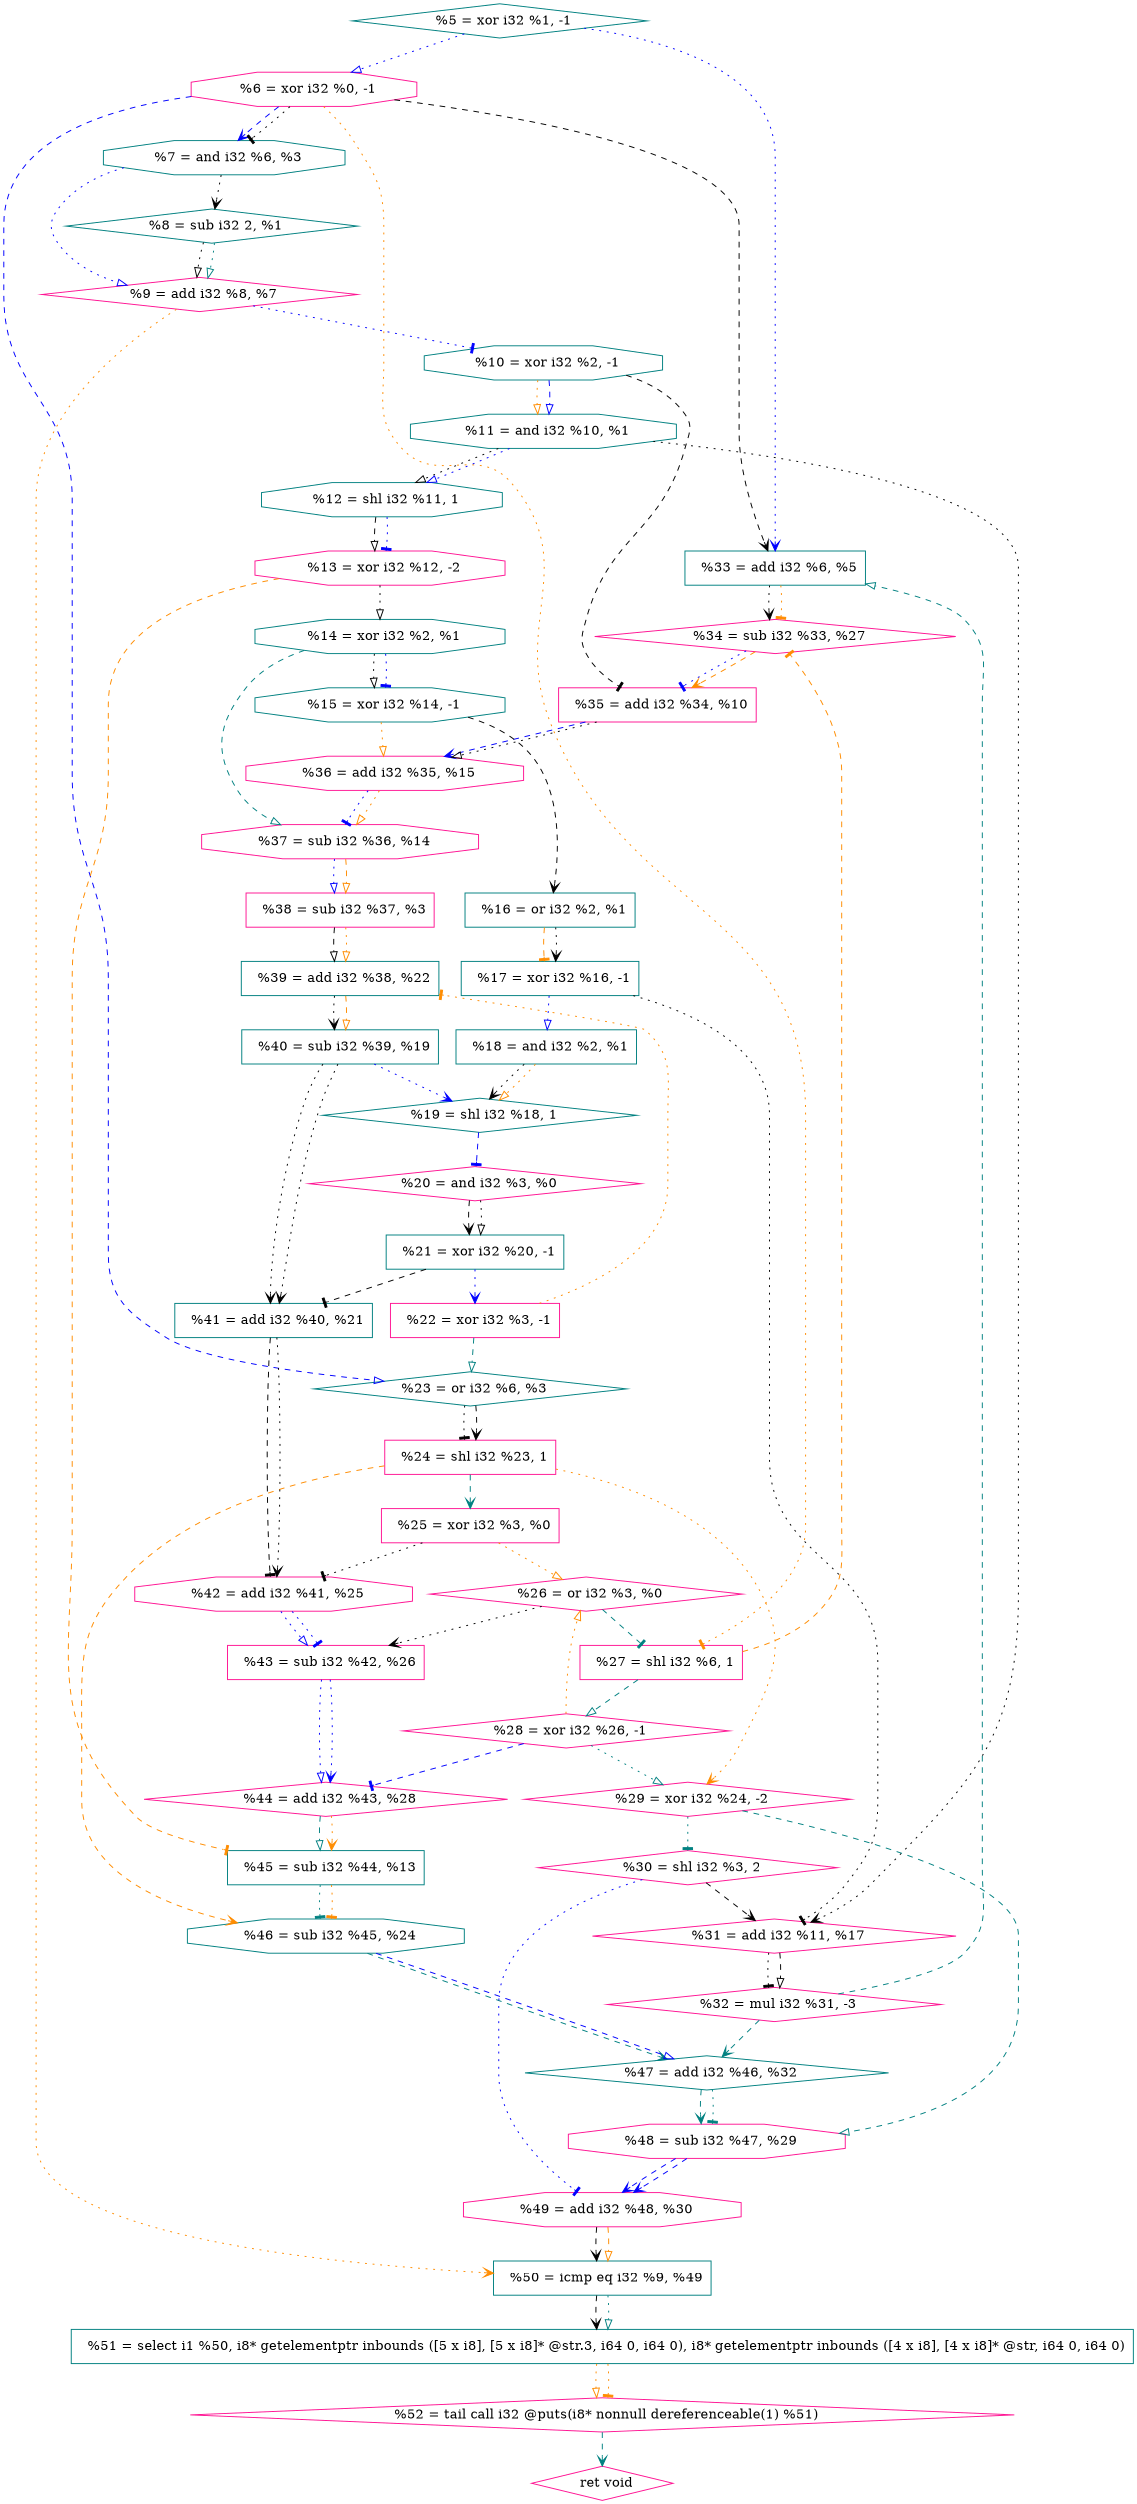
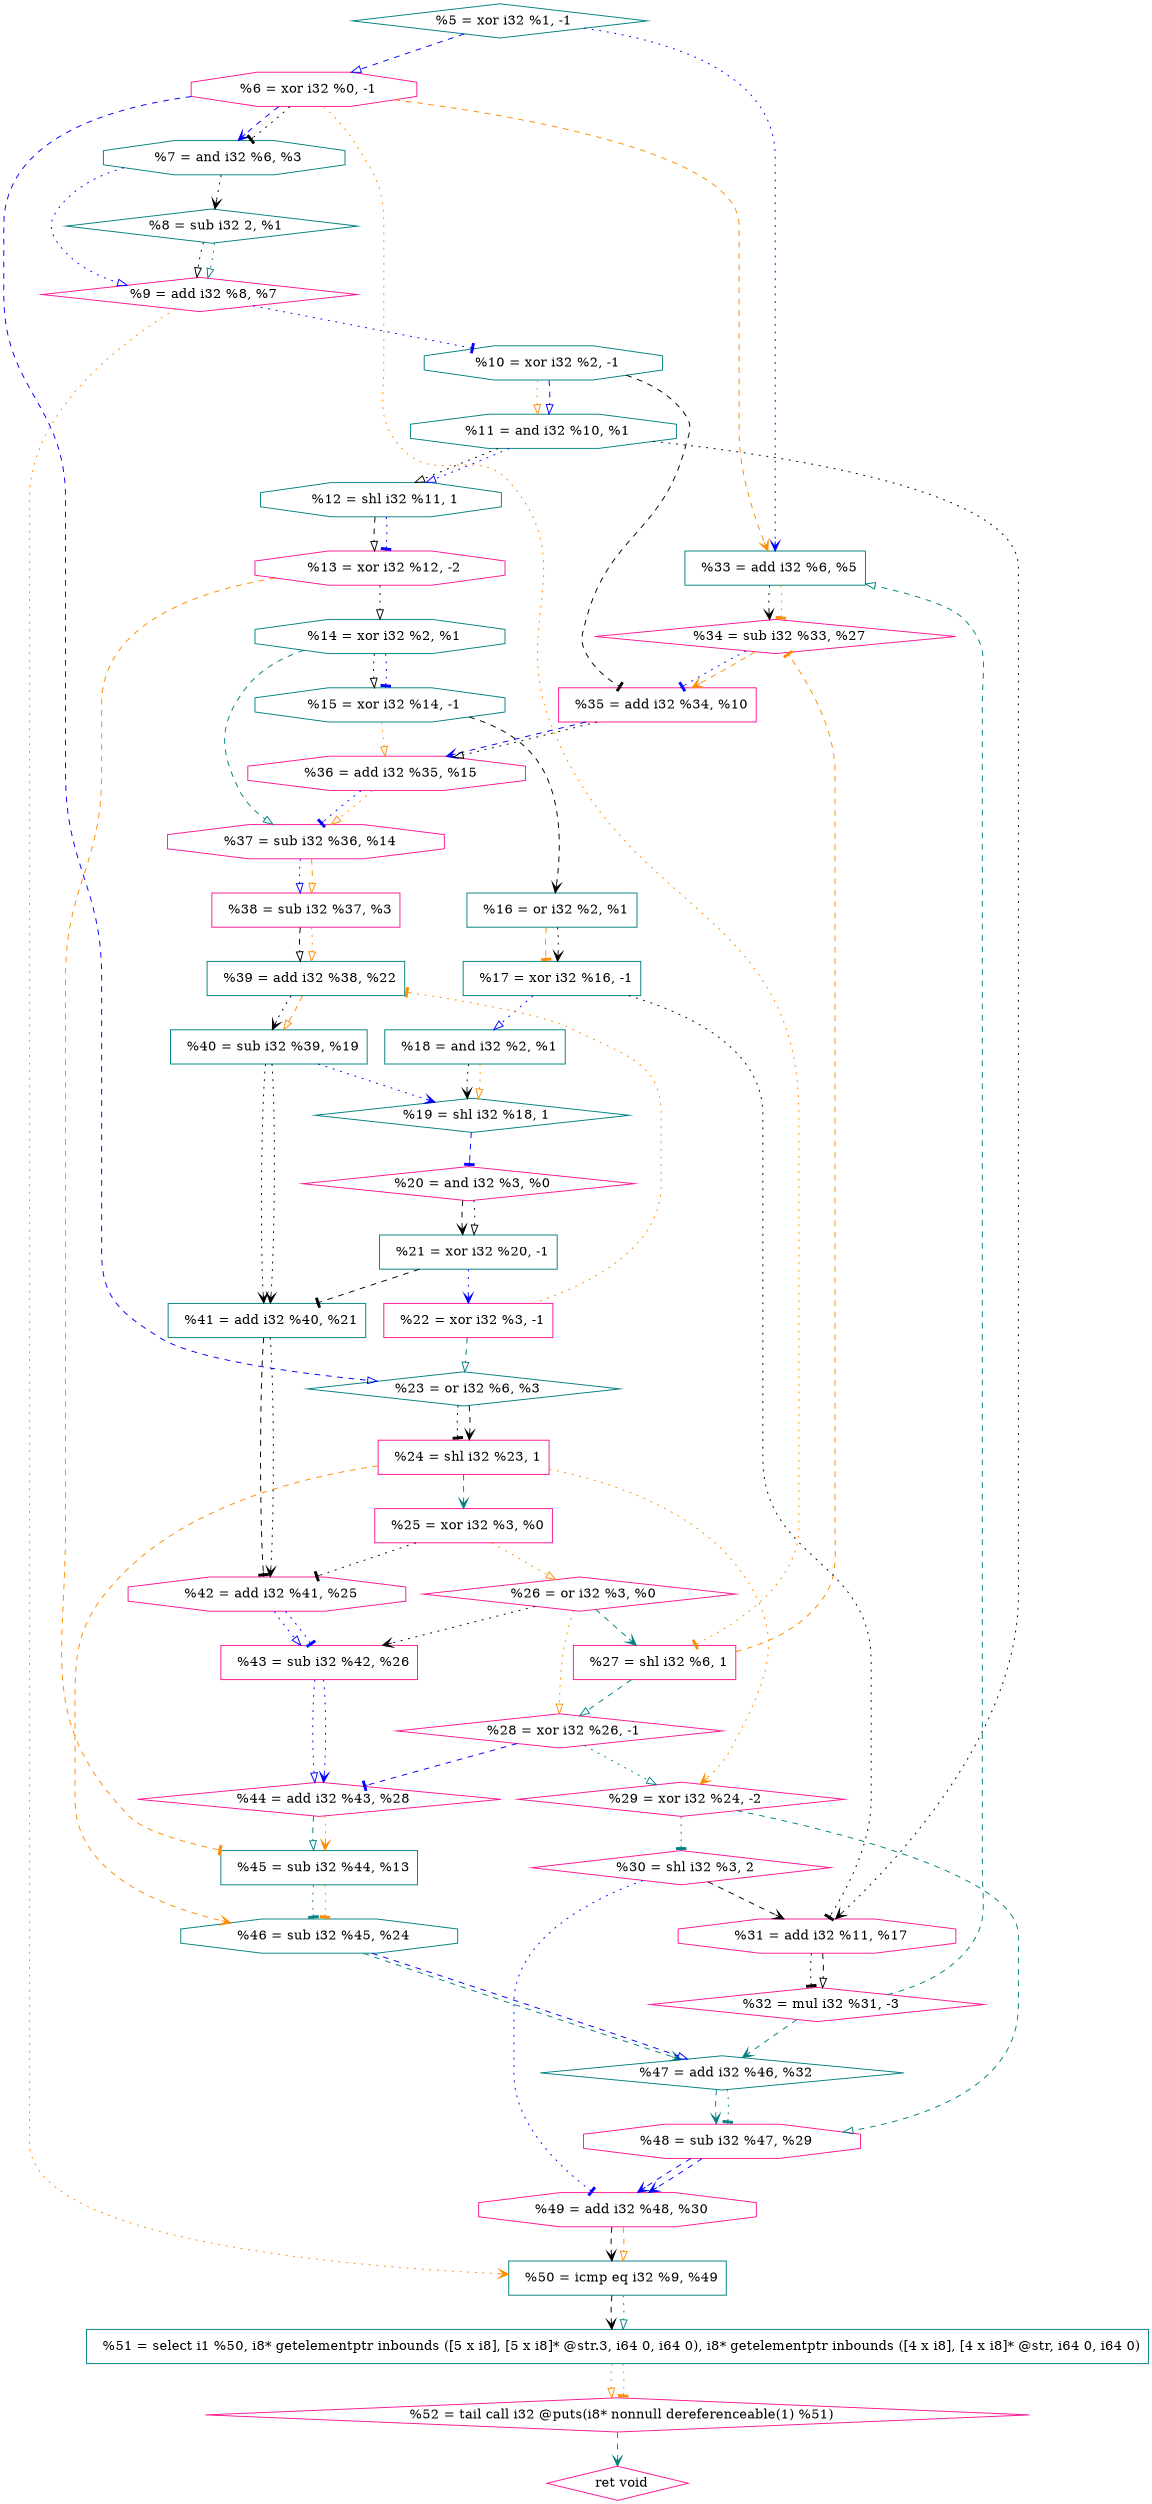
  digraph {
    node [color=deeppink shape=box]
    edge [arrowhead=onormal color=black style=dotted]
    n1 [color=teal label="  %5 = xor i32 %1, -1" shape=diamond]
    n2 [label="  %6 = xor i32 %0, -1" shape=octagon]
    n3 [color=teal label="  %33 = add i32 %6, %5"]
    n4 [color=teal label="  %7 = and i32 %6, %3" shape=octagon]
    n5 [color=teal label="  %23 = or i32 %6, %3" shape=diamond]
    n6 [label="  %27 = shl i32 %6, 1"]
    n7 [label="  %34 = sub i32 %33, %27" shape=diamond]
    n8 [color=teal label="  %8 = sub i32 2, %1" shape=diamond]
    n9 [label="  %9 = add i32 %8, %7" shape=diamond]
    n10 [label="  %24 = shl i32 %23, 1"]
    n11 [label="  %28 = xor i32 %26, -1" shape=diamond]
    n12 [color=teal label="  %10 = xor i32 %2, -1" shape=octagon]
    n13 [color=teal label="  %50 = icmp eq i32 %9, %49"]
    n14 [color=teal label="  %11 = and i32 %10, %1" shape=octagon]
    n15 [label="  %35 = add i32 %34, %10"]
    n16 [color=teal label="  %51 = select i1 %50, i8* getelementptr inbounds ([5 x i8], [5 x i8]* @str.3, i64 0, i64 0), i8* getelementptr inbounds ([4 x i8], [4 x i8]* @str, i64 0, i64 0)"]
    n17 [color=teal label="  %12 = shl i32 %11, 1" shape=octagon]
-   n18 [label="  %31 = add i32 %11, %17" shape=diamond]
+   n18 [label="  %31 = add i32 %11, %17" shape=octagon]
    n19 [label="  %36 = add i32 %35, %15" shape=octagon]
    n20 [label="  %13 = xor i32 %12, -2" shape=octagon]
    n21 [label="  %32 = mul i32 %31, -3" shape=diamond]
    n22 [color=teal label="  %14 = xor i32 %2, %1" shape=octagon]
    n23 [color=teal label="  %45 = sub i32 %44, %13"]
    n24 [color=teal label="  %15 = xor i32 %14, -1" shape=octagon]
    n25 [label="  %37 = sub i32 %36, %14" shape=octagon]
    n26 [color=teal label="  %46 = sub i32 %45, %24" shape=octagon]
    n27 [color=teal label="  %16 = or i32 %2, %1"]
    n28 [label="  %38 = sub i32 %37, %3"]
    n29 [color=teal label="  %17 = xor i32 %16, -1"]
    n30 [color=teal label="  %18 = and i32 %2, %1"]
    n31 [color=teal label="  %19 = shl i32 %18, 1" shape=diamond]
    n32 [label="  %20 = and i32 %3, %0" shape=diamond]
    n33 [color=teal label="  %21 = xor i32 %20, -1"]
    n34 [color=teal label="  %40 = sub i32 %39, %19"]
    n35 [color=teal label="  %41 = add i32 %40, %21"]
    n36 [label="  %22 = xor i32 %3, -1"]
    n37 [color=teal label="  %39 = add i32 %38, %22"]
    n38 [label="  %42 = add i32 %41, %25" shape=octagon]
    n39 [label="  %25 = xor i32 %3, %0"]
    n40 [label="  %29 = xor i32 %24, -2" shape=diamond]
    n41 [label="  %26 = or i32 %3, %0" shape=diamond]
    n42 [label="  %30 = shl i32 %3, 2" shape=diamond]
    n43 [label="  %48 = sub i32 %47, %29" shape=octagon]
    n44 [color=teal label="  %47 = add i32 %46, %32" shape=diamond]
    n45 [label="  %43 = sub i32 %42, %26"]
    n46 [label="  %44 = add i32 %43, %28" shape=diamond]
    n47 [label="  %49 = add i32 %48, %30" shape=octagon]
    n48 [label="  %52 = tail call i32 @puts(i8* nonnull dereferenceable(1) %51)" shape=diamond]
    n49 [label="  ret void" shape=diamond]
-   n1 -> n2 [color=blue]
+   n1 -> n2 [color=blue style=dashed]
    n1 -> n3 [arrowhead=vee color=blue]
-   n2 -> n3 [arrowhead=vee style=dashed]
+   n2 -> n3 [arrowhead=vee color=darkorange style=dashed]
    n2 -> n4 [arrowhead=vee color=blue style=dashed]
    n2 -> n4 [arrowhead=tee]
    n2 -> n5 [color=blue style=dashed]
    n2 -> n6 [arrowhead=tee color=darkorange]
    n3 -> n7 [arrowhead=vee]
    n3 -> n7 [arrowhead=tee color=darkorange]
    n4 -> n8 [arrowhead=vee]
    n4 -> n9 [color=blue]
    n5 -> n10 [arrowhead=tee]
    n5 -> n10 [arrowhead=vee style=dashed]
    n6 -> n7 [arrowhead=tee color=darkorange style=dashed]
    n6 -> n11 [color=teal style=dashed]
    n7 -> n15 [arrowhead=tee color=blue]
    n7 -> n15 [arrowhead=vee color=darkorange style=dashed]
    n8 -> n9
    n8 -> n9 [color=teal]
    n9 -> n12 [arrowhead=tee color=blue]
    n9 -> n13 [arrowhead=vee color=darkorange]
    n10 -> n26 [arrowhead=vee color=darkorange style=dashed]
    n10 -> n39 [arrowhead=vee color=teal style=dashed]
    n10 -> n40 [arrowhead=vee color=darkorange]
    n11 -> n40 [color=teal]
    n11 -> n46 [arrowhead=tee color=blue style=dashed]
    n12 -> n14 [color=darkorange]
    n12 -> n14 [color=blue style=dashed]
    n12 -> n15 [arrowhead=tee style=dashed]
    n13 -> n16 [arrowhead=vee style=dashed]
    n13 -> n16 [color=teal]
    n14 -> n17
    n14 -> n17 [color=blue]
    n14 -> n18 [arrowhead=vee]
    n15 -> n19 [arrowhead=vee color=blue style=dashed]
    n15 -> n19
    n16 -> n48 [color=darkorange]
    n16 -> n48 [arrowhead=tee color=darkorange]
    n17 -> n20 [style=dashed]
    n17 -> n20 [arrowhead=tee color=blue]
    n18 -> n21 [arrowhead=tee]
    n18 -> n21 [style=dashed]
    n19 -> n25 [arrowhead=tee color=blue]
    n19 -> n25 [color=darkorange]
    n20 -> n22
    n20 -> n23 [arrowhead=tee color=darkorange style=dashed]
    n21 -> n3 [color=teal style=dashed]
    n21 -> n44 [arrowhead=vee color=teal style=dashed]
    n22 -> n24
    n22 -> n24 [arrowhead=tee color=blue]
    n22 -> n25 [color=teal style=dashed]
    n23 -> n26 [arrowhead=tee color=teal]
    n23 -> n26 [arrowhead=tee color=darkorange]
    n24 -> n19 [color=darkorange]
    n24 -> n27 [arrowhead=vee style=dashed]
    n25 -> n28 [color=blue]
    n25 -> n28 [color=darkorange style=dashed]
    n26 -> n44 [arrowhead=vee color=teal style=dashed]
    n26 -> n44 [color=blue style=dashed]
    n27 -> n29 [arrowhead=tee color=darkorange style=dashed]
    n27 -> n29 [arrowhead=vee]
    n28 -> n37 [style=dashed]
    n28 -> n37 [color=darkorange]
    n29 -> n18 [arrowhead=tee]
    n29 -> n30 [color=blue]
    n30 -> n31 [arrowhead=vee]
    n30 -> n31 [color=darkorange]
    n31 -> n32 [arrowhead=tee color=blue style=dashed]
    n32 -> n33 [arrowhead=vee style=dashed]
    n32 -> n33
    n33 -> n35 [arrowhead=tee style=dashed]
    n33 -> n36 [arrowhead=vee color=blue]
    n34 -> n31 [arrowhead=vee color=blue]
    n34 -> n35 [arrowhead=vee]
    n34 -> n35 [arrowhead=vee]
    n35 -> n38 [arrowhead=tee style=dashed]
    n35 -> n38 [arrowhead=vee]
    n36 -> n5 [color=teal style=dashed]
    n36 -> n37 [arrowhead=tee color=darkorange]
    n37 -> n34 [arrowhead=vee]
    n37 -> n34 [color=darkorange style=dashed]
    n38 -> n45 [color=blue]
    n38 -> n45 [arrowhead=tee color=blue]
    n39 -> n38 [arrowhead=tee]
    n39 -> n41 [color=darkorange]
    n40 -> n42 [arrowhead=tee color=teal]
    n40 -> n43 [color=teal style=dashed]
-   n41 -> n6 [arrowhead=tee color=teal style=dashed]
-   n11 -> n41 [color=darkorange]
+   n41 -> n6 [arrowhead=vee color=teal style=dashed]
+   n41 -> n11 [color=darkorange]
    n41 -> n45 [arrowhead=vee]
    n42 -> n18 [arrowhead=vee style=dashed]
    n42 -> n47 [arrowhead=tee color=blue]
    n43 -> n47 [arrowhead=vee color=blue style=dashed]
    n43 -> n47 [arrowhead=vee color=blue style=dashed]
    n44 -> n43 [arrowhead=vee color=teal style=dashed]
    n44 -> n43 [arrowhead=tee color=teal]
    n45 -> n46 [color=blue]
    n45 -> n46 [arrowhead=vee color=blue]
    n46 -> n23 [color=teal style=dashed]
    n46 -> n23 [arrowhead=vee color=darkorange]
    n47 -> n13 [arrowhead=vee style=dashed]
    n47 -> n13 [color=darkorange style=dashed]
    n48 -> n49 [arrowhead=vee color=teal style=dashed]
  }
